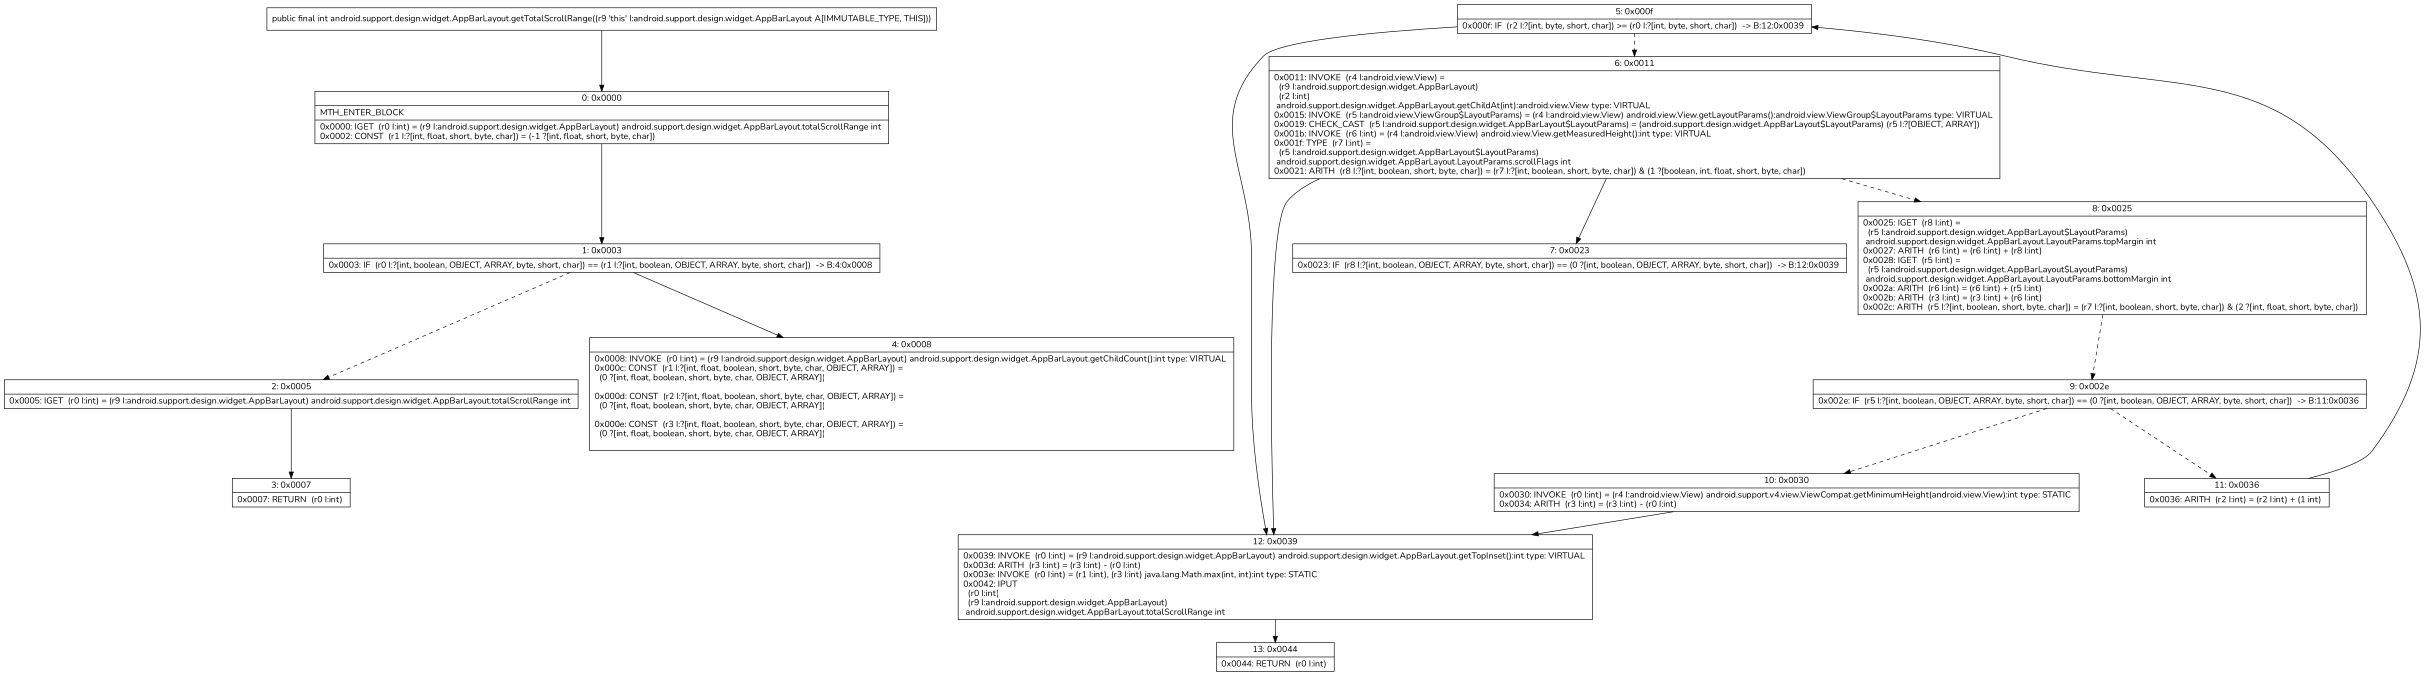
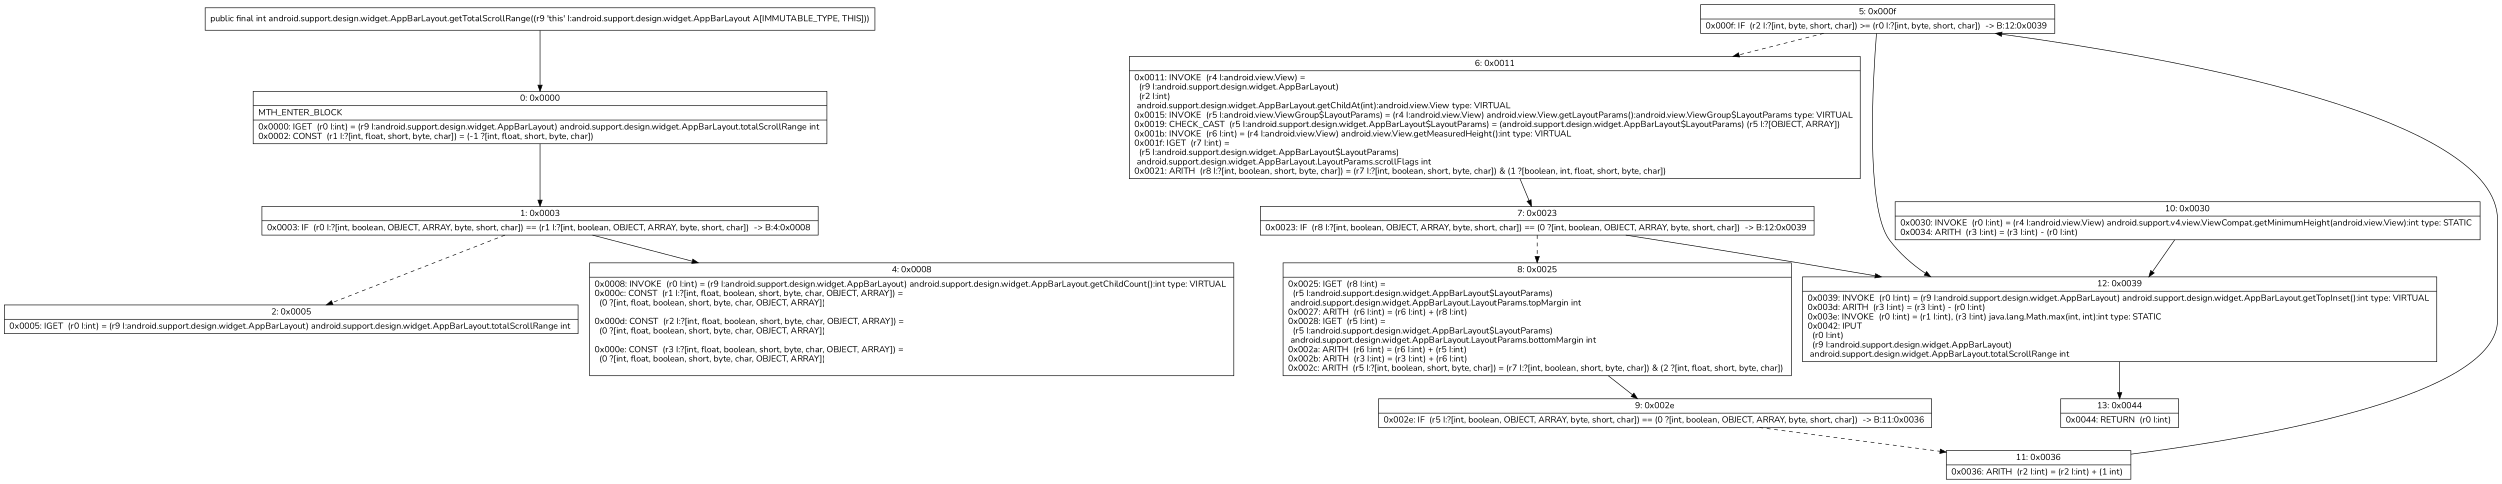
  digraph {
    fontname=Nunito
    node [fontname=Nunito shape=record]
    edge [fontname=Nunito]
    n1 [label="{0\:\ 0x0000|MTH_ENTER_BLOCK\l|0x0000: IGET  (r0 I:int) = (r9 I:android.support.design.widget.AppBarLayout) android.support.design.widget.AppBarLayout.totalScrollRange int \l0x0002: CONST  (r1 I:?[int, float, short, byte, char]) = (\-1 ?[int, float, short, byte, char]) \l}"]
    n2 [label="{1\:\ 0x0003|0x0003: IF  (r0 I:?[int, boolean, OBJECT, ARRAY, byte, short, char]) == (r1 I:?[int, boolean, OBJECT, ARRAY, byte, short, char])  \-\> B:4:0x0008 \l}"]
    n3 [label="{2\:\ 0x0005|0x0005: IGET  (r0 I:int) = (r9 I:android.support.design.widget.AppBarLayout) android.support.design.widget.AppBarLayout.totalScrollRange int \l}"]
    n4 [label="{4\:\ 0x0008|0x0008: INVOKE  (r0 I:int) = (r9 I:android.support.design.widget.AppBarLayout) android.support.design.widget.AppBarLayout.getChildCount():int type: VIRTUAL \l0x000c: CONST  (r1 I:?[int, float, boolean, short, byte, char, OBJECT, ARRAY]) = \l  (0 ?[int, float, boolean, short, byte, char, OBJECT, ARRAY])\l \l0x000d: CONST  (r2 I:?[int, float, boolean, short, byte, char, OBJECT, ARRAY]) = \l  (0 ?[int, float, boolean, short, byte, char, OBJECT, ARRAY])\l \l0x000e: CONST  (r3 I:?[int, float, boolean, short, byte, char, OBJECT, ARRAY]) = \l  (0 ?[int, float, boolean, short, byte, char, OBJECT, ARRAY])\l \l}"]
-   n5 [label="{3\:\ 0x0007|0x0007: RETURN  (r0 I:int) \l}"]
    n6 [label="{5\:\ 0x000f|0x000f: IF  (r2 I:?[int, byte, short, char]) \>= (r0 I:?[int, byte, short, char])  \-\> B:12:0x0039 \l}"]
-   n7 [label="{6\:\ 0x0011|0x0011: INVOKE  (r4 I:android.view.View) = \l  (r9 I:android.support.design.widget.AppBarLayout)\l  (r2 I:int)\l android.support.design.widget.AppBarLayout.getChildAt(int):android.view.View type: VIRTUAL \l0x0015: INVOKE  (r5 I:android.view.ViewGroup$LayoutParams) = (r4 I:android.view.View) android.view.View.getLayoutParams():android.view.ViewGroup$LayoutParams type: VIRTUAL \l0x0019: CHECK_CAST  (r5 I:android.support.design.widget.AppBarLayout$LayoutParams) = (android.support.design.widget.AppBarLayout$LayoutParams) (r5 I:?[OBJECT, ARRAY]) \l0x001b: INVOKE  (r6 I:int) = (r4 I:android.view.View) android.view.View.getMeasuredHeight():int type: VIRTUAL \l0x001f: TYPE  (r7 I:int) = \l  (r5 I:android.support.design.widget.AppBarLayout$LayoutParams)\l android.support.design.widget.AppBarLayout.LayoutParams.scrollFlags int \l0x0021: ARITH  (r8 I:?[int, boolean, short, byte, char]) = (r7 I:?[int, boolean, short, byte, char]) & (1 ?[boolean, int, float, short, byte, char]) \l}"]
+   n7 [label="{6\:\ 0x0011|0x0011: INVOKE  (r4 I:android.view.View) = \l  (r9 I:android.support.design.widget.AppBarLayout)\l  (r2 I:int)\l android.support.design.widget.AppBarLayout.getChildAt(int):android.view.View type: VIRTUAL \l0x0015: INVOKE  (r5 I:android.view.ViewGroup$LayoutParams) = (r4 I:android.view.View) android.view.View.getLayoutParams():android.view.ViewGroup$LayoutParams type: VIRTUAL \l0x0019: CHECK_CAST  (r5 I:android.support.design.widget.AppBarLayout$LayoutParams) = (android.support.design.widget.AppBarLayout$LayoutParams) (r5 I:?[OBJECT, ARRAY]) \l0x001b: INVOKE  (r6 I:int) = (r4 I:android.view.View) android.view.View.getMeasuredHeight():int type: VIRTUAL \l0x001f: IGET  (r7 I:int) = \l  (r5 I:android.support.design.widget.AppBarLayout$LayoutParams)\l android.support.design.widget.AppBarLayout.LayoutParams.scrollFlags int \l0x0021: ARITH  (r8 I:?[int, boolean, short, byte, char]) = (r7 I:?[int, boolean, short, byte, char]) & (1 ?[boolean, int, float, short, byte, char]) \l}"]
    n8 [label="{12\:\ 0x0039|0x0039: INVOKE  (r0 I:int) = (r9 I:android.support.design.widget.AppBarLayout) android.support.design.widget.AppBarLayout.getTopInset():int type: VIRTUAL \l0x003d: ARITH  (r3 I:int) = (r3 I:int) \- (r0 I:int) \l0x003e: INVOKE  (r0 I:int) = (r1 I:int), (r3 I:int) java.lang.Math.max(int, int):int type: STATIC \l0x0042: IPUT  \l  (r0 I:int)\l  (r9 I:android.support.design.widget.AppBarLayout)\l android.support.design.widget.AppBarLayout.totalScrollRange int \l}"]
    n9 [label="{7\:\ 0x0023|0x0023: IF  (r8 I:?[int, boolean, OBJECT, ARRAY, byte, short, char]) == (0 ?[int, boolean, OBJECT, ARRAY, byte, short, char])  \-\> B:12:0x0039 \l}"]
    n10 [label="{13\:\ 0x0044|0x0044: RETURN  (r0 I:int) \l}"]
    n11 [label="{8\:\ 0x0025|0x0025: IGET  (r8 I:int) = \l  (r5 I:android.support.design.widget.AppBarLayout$LayoutParams)\l android.support.design.widget.AppBarLayout.LayoutParams.topMargin int \l0x0027: ARITH  (r6 I:int) = (r6 I:int) + (r8 I:int) \l0x0028: IGET  (r5 I:int) = \l  (r5 I:android.support.design.widget.AppBarLayout$LayoutParams)\l android.support.design.widget.AppBarLayout.LayoutParams.bottomMargin int \l0x002a: ARITH  (r6 I:int) = (r6 I:int) + (r5 I:int) \l0x002b: ARITH  (r3 I:int) = (r3 I:int) + (r6 I:int) \l0x002c: ARITH  (r5 I:?[int, boolean, short, byte, char]) = (r7 I:?[int, boolean, short, byte, char]) & (2 ?[int, float, short, byte, char]) \l}"]
    n12 [label="{9\:\ 0x002e|0x002e: IF  (r5 I:?[int, boolean, OBJECT, ARRAY, byte, short, char]) == (0 ?[int, boolean, OBJECT, ARRAY, byte, short, char])  \-\> B:11:0x0036 \l}"]
    n13 [label="{10\:\ 0x0030|0x0030: INVOKE  (r0 I:int) = (r4 I:android.view.View) android.support.v4.view.ViewCompat.getMinimumHeight(android.view.View):int type: STATIC \l0x0034: ARITH  (r3 I:int) = (r3 I:int) \- (r0 I:int) \l}"]
    n14 [label="{11\:\ 0x0036|0x0036: ARITH  (r2 I:int) = (r2 I:int) + (1 int) \l}"]
    n15 [label="{public final int android.support.design.widget.AppBarLayout.getTotalScrollRange((r9 'this' I:android.support.design.widget.AppBarLayout A[IMMUTABLE_TYPE, THIS])) }"]
    n1 -> n2
    n2 -> n3 [style=dashed]
    n2 -> n4
-   n3 -> n5
    n6 -> n7 [style=dashed]
    n6 -> n8
    n7 -> n9
    n8 -> n10
-   n7 -> n8
-   n7 -> n11 [style=dashed]
-   n11 -> n12 [style=dashed]
-   n12 -> n13 [style=dashed]
+   n9 -> n8
+   n9 -> n11 [style=dashed]
+   n11 -> n12
    n12 -> n14 [style=dashed]
    n13 -> n8
    n14 -> n6
    n15 -> n1
  }
